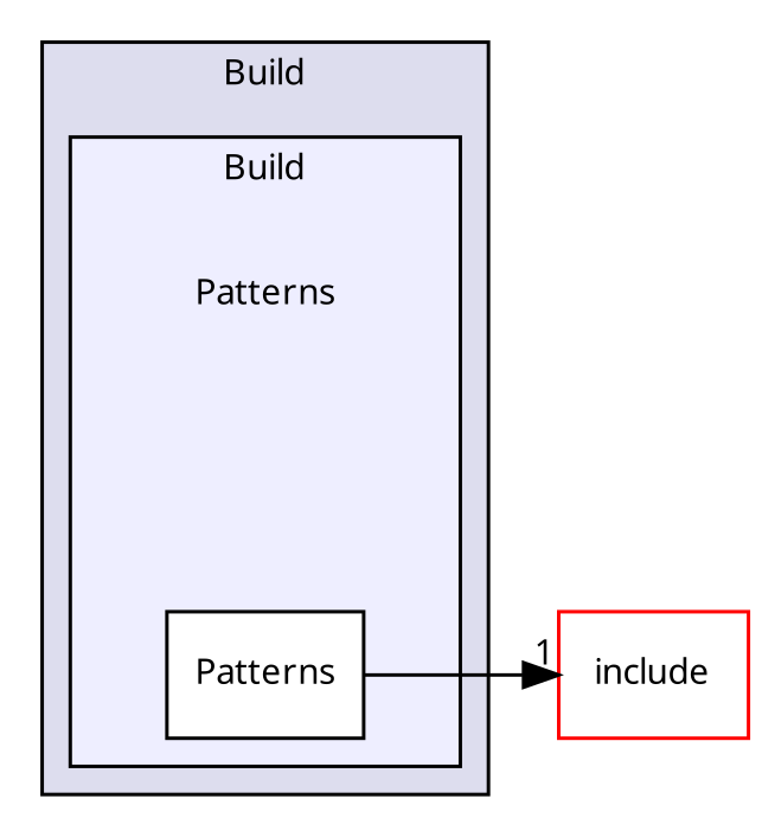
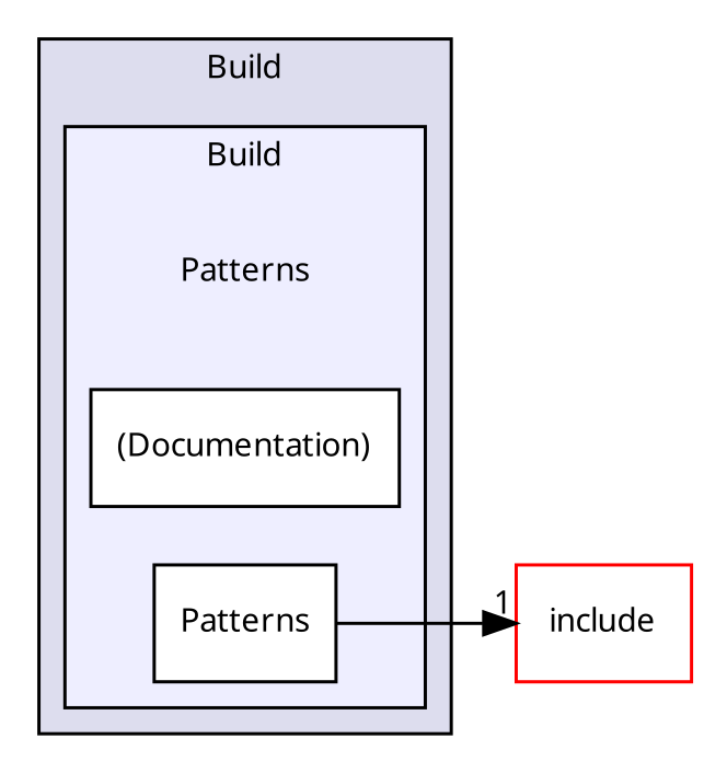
  digraph {
    compound=true
    rankdir=LR
    node [fontname=Verdana fontsize=10 shape=box color=black fillcolor=white style=filled]
    n1 [label=Patterns shape=plaintext color="" fillcolor="" style=""]
+   n2 [label="(Documentation)"]
    n3 [label=Patterns]
    n4 [color=red label=include]
    subgraph cluster_1 {
      bgcolor="#ddddee"
      fontname=Verdana
      fontsize=10
      label=Build
      pencolor=black
      subgraph cluster_2 {
        bgcolor="#eeeeff"
        fontname=Verdana
        fontsize=10
        pencolor=black
        n1
+       n2
        n3
      }
    }
    n3 -> n4 [headlabel=1 labeldistance=1.5 labelfontname=Verdana labelfontsize=10]
  }
